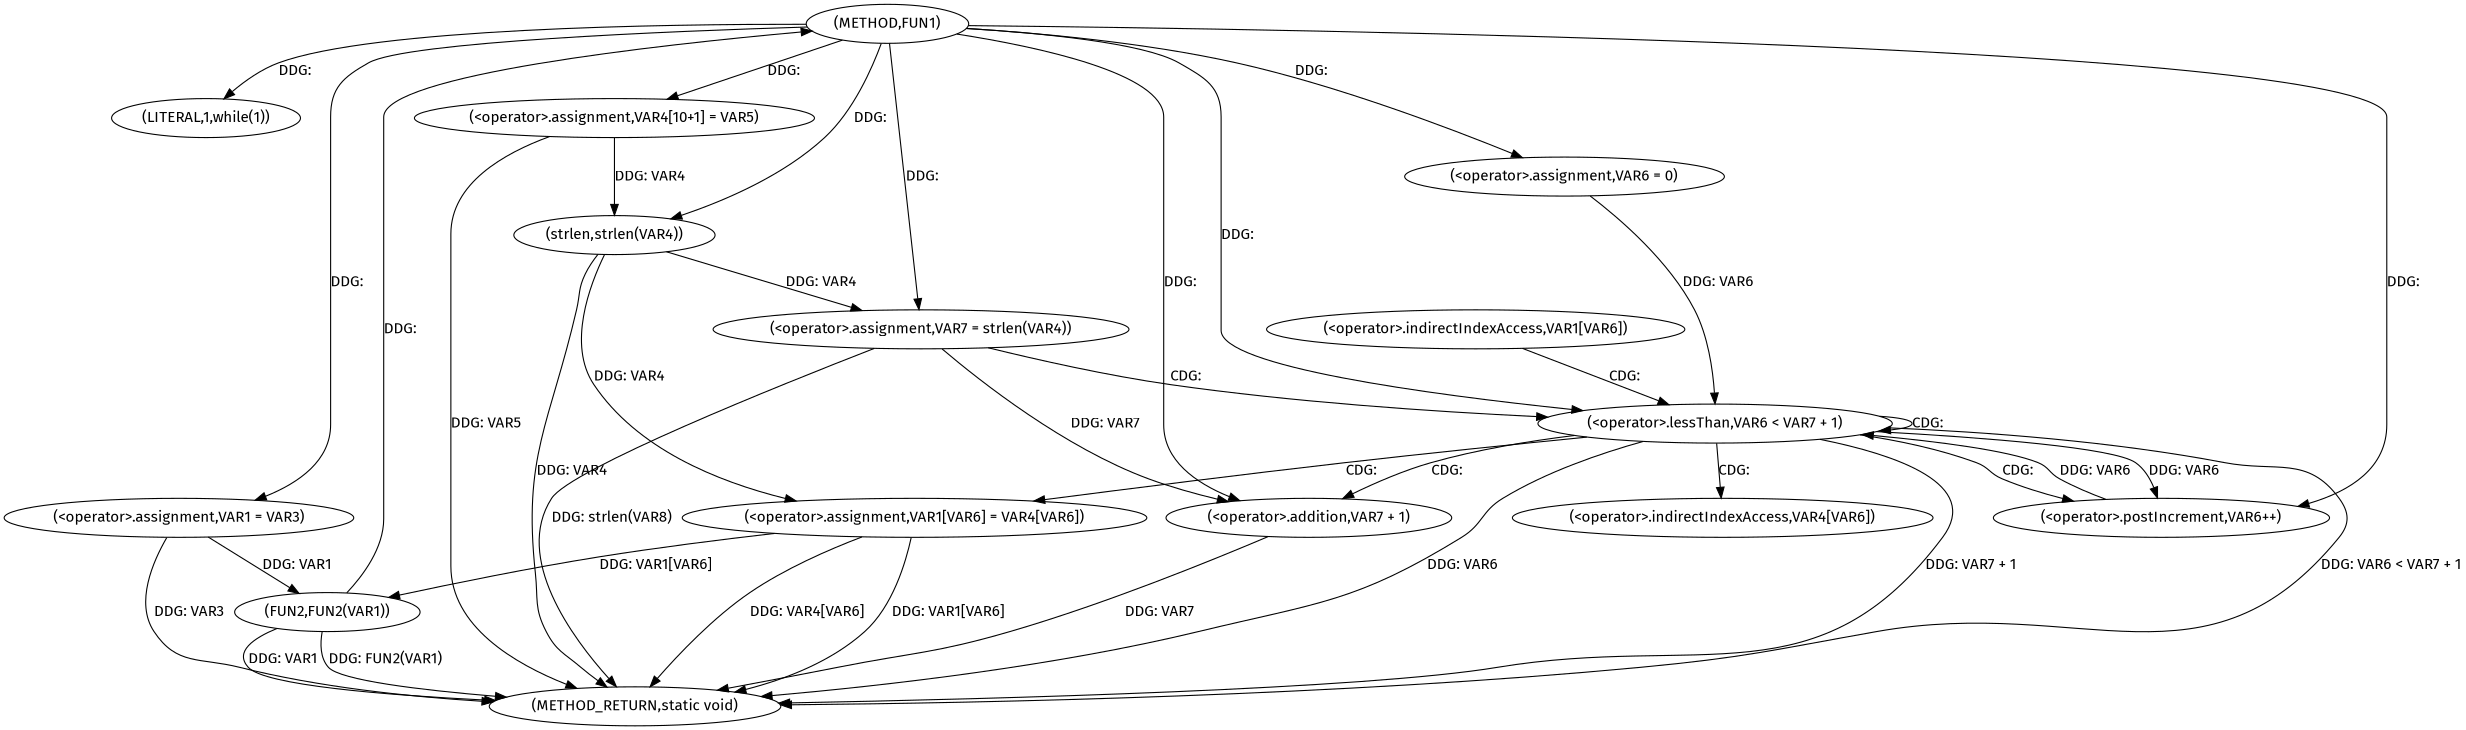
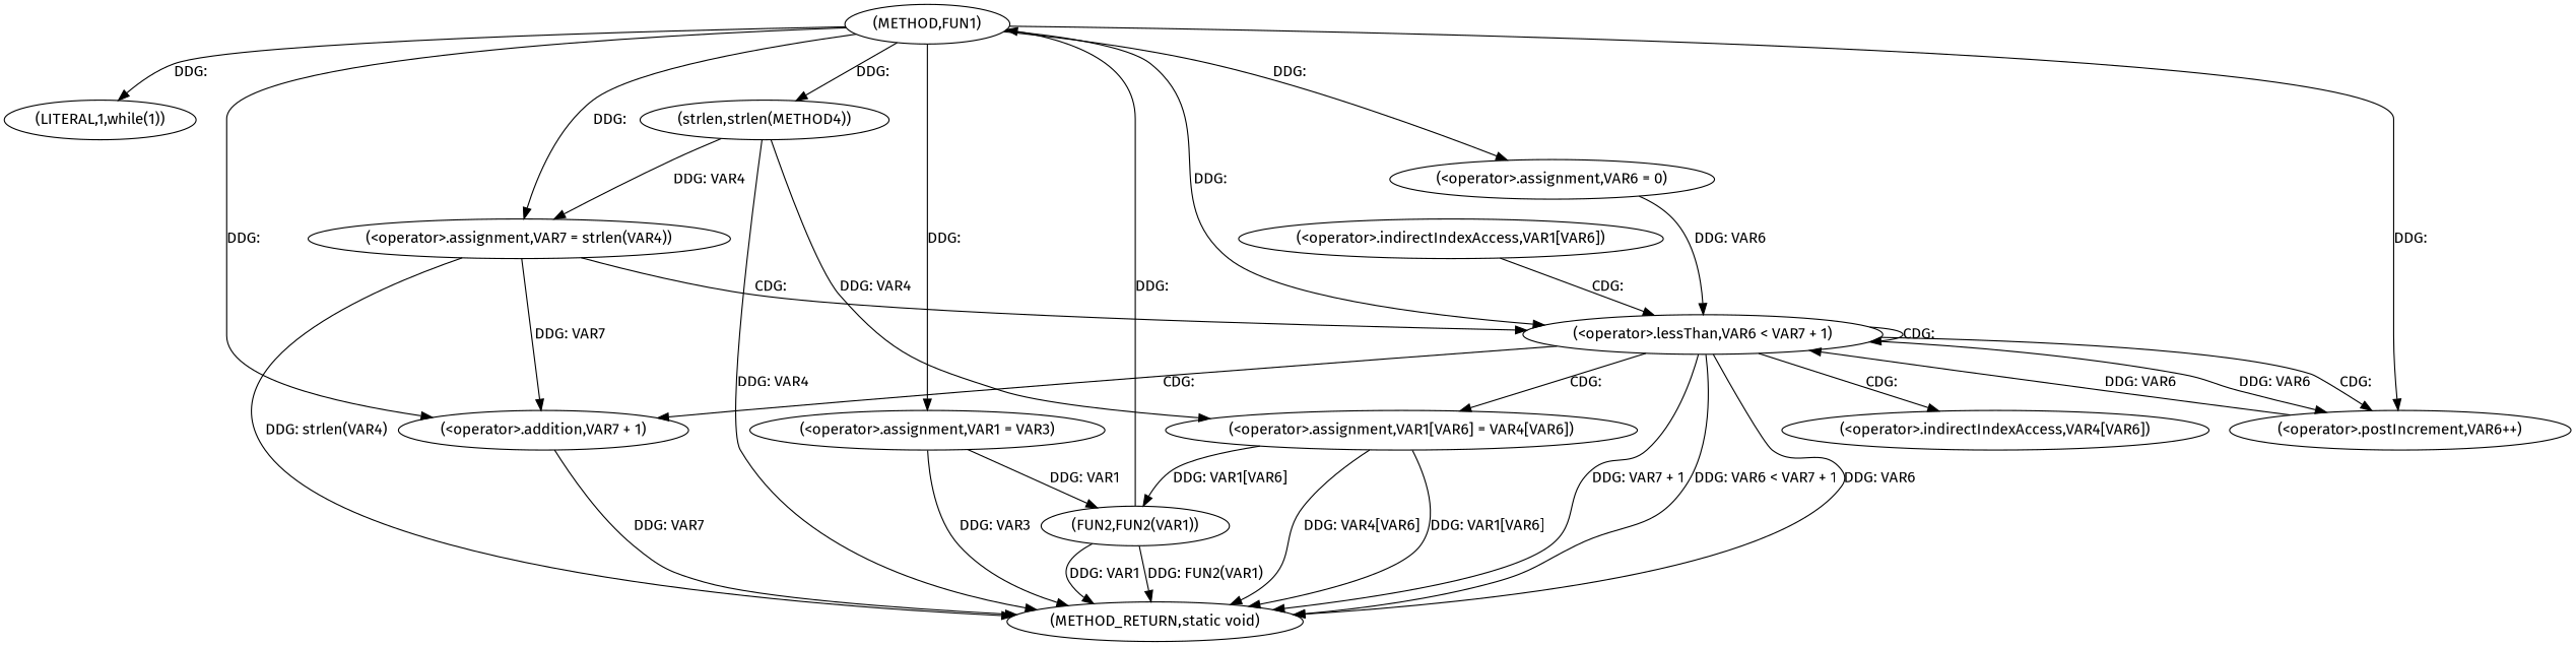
  digraph {
    fontname="Fira Sans"
    node [fontname="Fira Sans"]
    edge [fontname="Fira Sans"]
    n1 [label="(METHOD,FUN1)"]
    n2 [label="(LITERAL,1,while(1))"]
    n3 [label="(<operator>.assignment,VAR1 = VAR3)"]
-   n4 [label="(<operator>.assignment,VAR4[10+1] = VAR5)"]
    n5 [label="(<operator>.assignment,VAR7 = strlen(VAR4))"]
-   n6 [label="(strlen,strlen(VAR4))"]
+   n6 [label="(strlen,strlen(METHOD4))"]
    n7 [label="(<operator>.assignment,VAR6 = 0)"]
    n8 [label="(<operator>.lessThan,VAR6 < VAR7 + 1)"]
    n9 [label="(<operator>.addition,VAR7 + 1)"]
    n10 [label="(<operator>.postIncrement,VAR6++)"]
    n11 [label="(FUN2,FUN2(VAR1))"]
    n12 [label="(METHOD_RETURN,static void)"]
    n13 [label="(<operator>.assignment,VAR1[VAR6] = VAR4[VAR6])"]
    n14 [label="(<operator>.indirectIndexAccess,VAR4[VAR6])"]
    n15 [label="(<operator>.indirectIndexAccess,VAR1[VAR6])"]
    n1 -> n2 [label="DDG: "]
    n1 -> n3 [label="DDG: "]
-   n1 -> n4 [label="DDG: "]
    n1 -> n5 [label="DDG: "]
    n1 -> n6 [label="DDG: "]
    n1 -> n7 [label="DDG: "]
    n1 -> n8 [label="DDG: "]
    n1 -> n9 [label="DDG: "]
    n1 -> n10 [label="DDG: "]
    n3 -> n11 [label="DDG: VAR1"]
    n3 -> n12 [label="DDG: VAR3"]
-   n4 -> n6 [label="DDG: VAR4"]
-   n4 -> n12 [label="DDG: VAR5"]
    n5 -> n8 [label="CDG: "]
    n5 -> n9 [label="DDG: VAR7"]
-   n5 -> n12 [label="DDG: strlen(VAR8)"]
+   n5 -> n12 [label="DDG: strlen(VAR4)"]
    n6 -> n5 [label="DDG: VAR4"]
    n6 -> n12 [label="DDG: VAR4"]
    n6 -> n13 [label="DDG: VAR4"]
    n7 -> n8 [label="DDG: VAR6"]
    n8 -> n8 [label="CDG: "]
    n8 -> n9 [label="CDG: "]
    n8 -> n10 [label="DDG: VAR6"]
    n8 -> n10 [label="CDG: "]
    n8 -> n12 [label="DDG: VAR7 + 1"]
    n8 -> n12 [label="DDG: VAR6 < VAR7 + 1"]
    n8 -> n12 [label="DDG: VAR6"]
    n8 -> n13 [label="CDG: "]
    n8 -> n14 [label="CDG: "]
    n9 -> n12 [label="DDG: VAR7"]
    n10 -> n8 [label="DDG: VAR6"]
    n11 -> n1 [label="DDG: "]
    n11 -> n12 [label="DDG: FUN2(VAR1)"]
    n11 -> n12 [label="DDG: VAR1"]
    n13 -> n11 [label="DDG: VAR1[VAR6]"]
    n13 -> n12 [label="DDG: VAR4[VAR6]"]
    n13 -> n12 [label="DDG: VAR1[VAR6]"]
    n15 -> n8 [label="CDG: "]
  }
